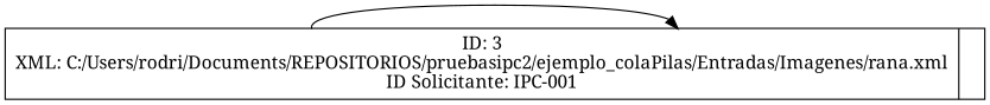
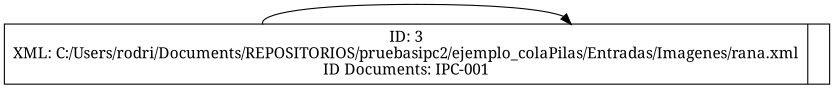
  digraph {
    rankdir=LR
    fontname="Noto Serif"
-   n1 [height=.1 label="{ID: 3\nXML: C:/Users/rodri/Documents/REPOSITORIOS/pruebasipc2/ejemplo_colaPilas/Entradas/Imagenes/rana.xml\nID Solicitante: IPC-001|<f1>}" shape=record fontname="Noto Serif"]
+   n1 [height=.1 label="{ID: 3\nXML: C:/Users/rodri/Documents/REPOSITORIOS/pruebasipc2/ejemplo_colaPilas/Entradas/Imagenes/rana.xml\nID Documents: IPC-001|<f1>}" shape=record fontname="Noto Serif"]
    n1 -> n1 [constraint=false fontname="Noto Serif"]
  }
